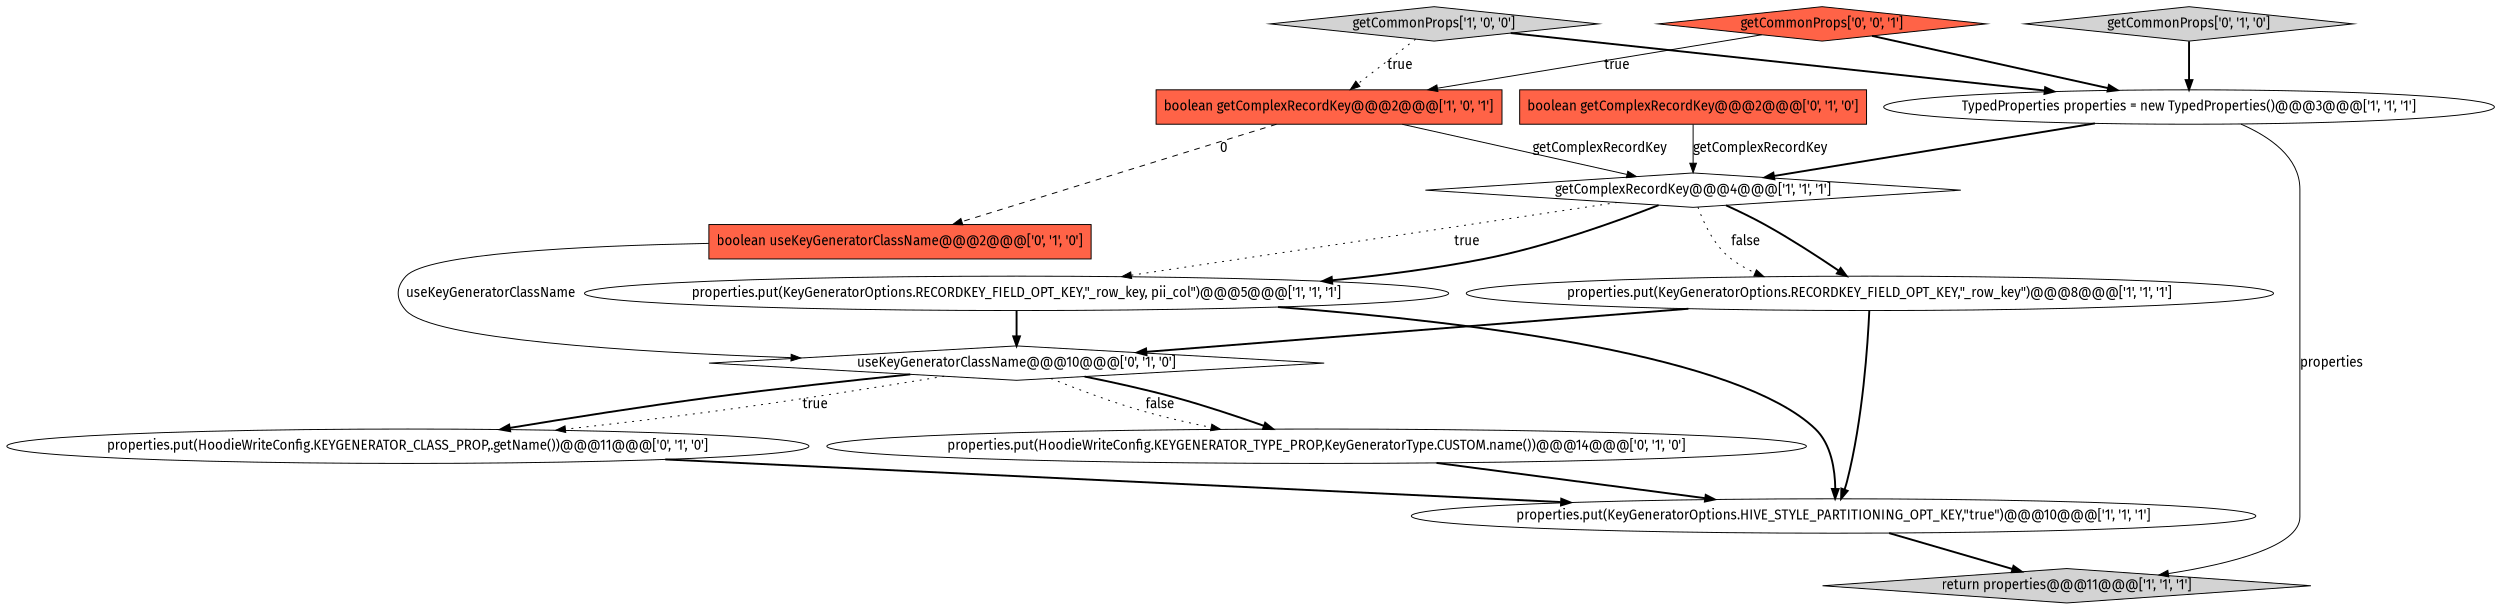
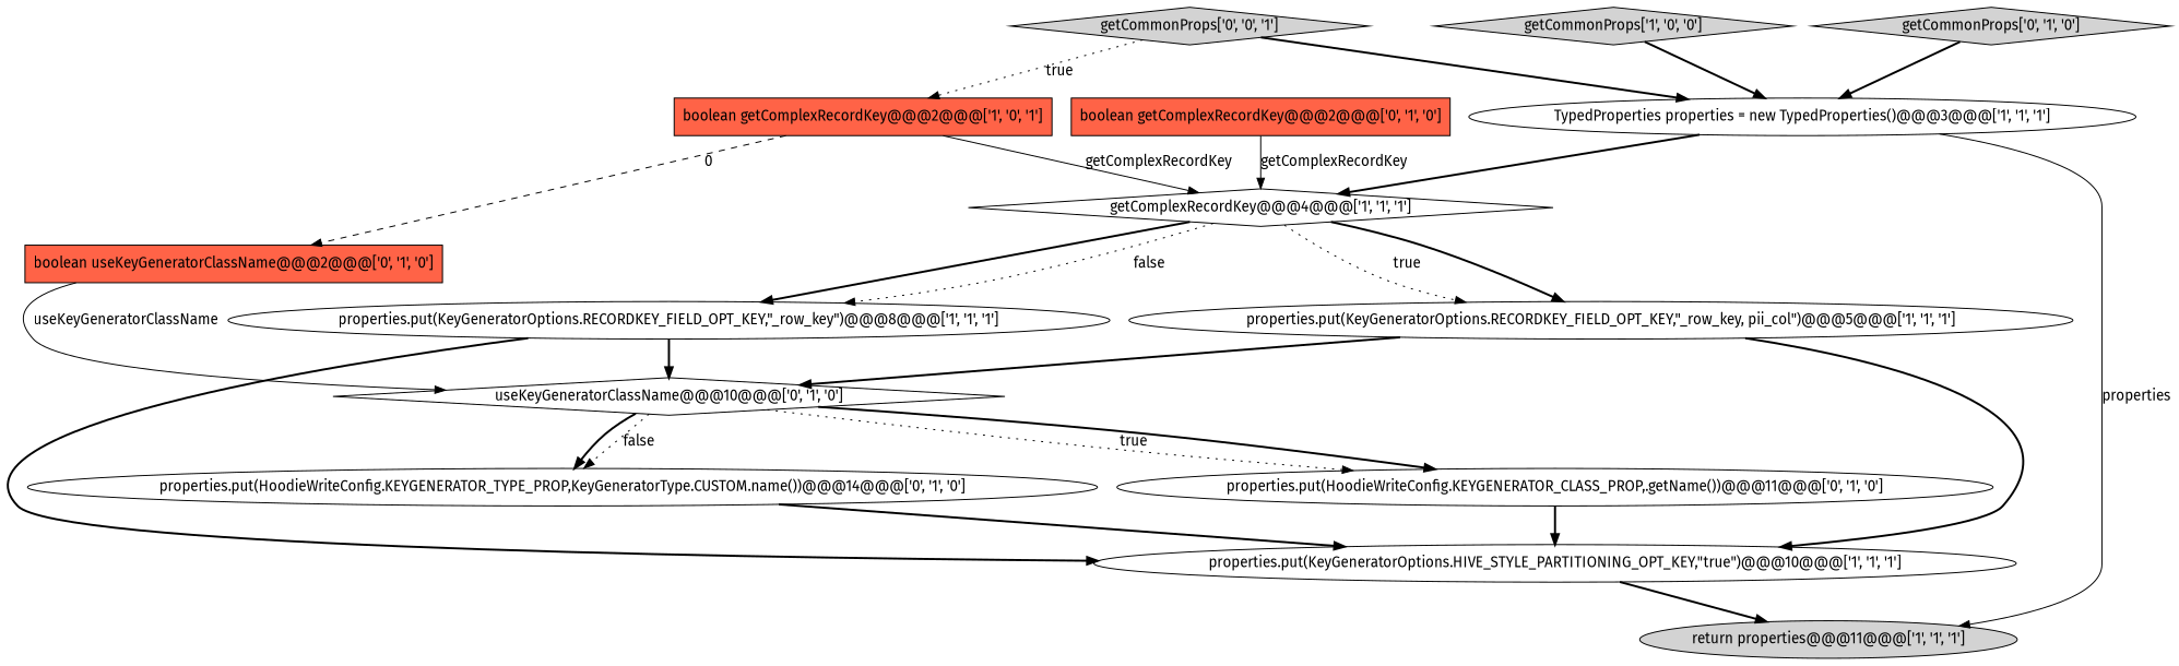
  digraph {
    fontname="Fira Sans"
    node [fillcolor=white fontname="Fira Sans" shape=ellipse style=filled]
    edge [fontname="Fira Sans" style=bold]
    n1 [label="properties.put(KeyGeneratorOptions.RECORDKEY_FIELD_OPT_KEY,\"_row_key\")@@@8@@@['1', '1', '1']"]
    n2 [label="useKeyGeneratorClassName@@@10@@@['0', '1', '0']" shape=diamond]
    n3 [label="properties.put(KeyGeneratorOptions.HIVE_STYLE_PARTITIONING_OPT_KEY,\"true\")@@@10@@@['1', '1', '1']"]
    n4 [label="properties.put(HoodieWriteConfig.KEYGENERATOR_CLASS_PROP,.getName())@@@11@@@['0', '1', '0']"]
    n5 [label="properties.put(HoodieWriteConfig.KEYGENERATOR_TYPE_PROP,KeyGeneratorType.CUSTOM.name())@@@14@@@['0', '1', '0']"]
-   n6 [fillcolor=lightgray label="return properties@@@11@@@['1', '1', '1']" shape=diamond]
+   n6 [fillcolor=lightgray label="return properties@@@11@@@['1', '1', '1']"]
    n7 [fillcolor=tomato label="boolean getComplexRecordKey@@@2@@@['0', '1', '0']" shape=box]
    n8 [label="getComplexRecordKey@@@4@@@['1', '1', '1']" shape=diamond]
    n9 [label="properties.put(KeyGeneratorOptions.RECORDKEY_FIELD_OPT_KEY,\"_row_key, pii_col\")@@@5@@@['1', '1', '1']"]
    n10 [fillcolor=tomato label="boolean useKeyGeneratorClassName@@@2@@@['0', '1', '0']" shape=box]
    n11 [fillcolor=lightgray label="getCommonProps['0', '1', '0']" shape=diamond]
    n12 [label="TypedProperties properties = new TypedProperties()@@@3@@@['1', '1', '1']"]
-   n13 [fillcolor=tomato label="getCommonProps['0', '0', '1']" shape=diamond]
+   n13 [fillcolor=lightgray label="getCommonProps['0', '0', '1']" shape=diamond]
    n14 [fillcolor=tomato label="boolean getComplexRecordKey@@@2@@@['1', '0', '1']" shape=box]
    n15 [fillcolor=lightgray label="getCommonProps['1', '0', '0']" shape=diamond]
    n1 -> n2
    n1 -> n3
    n2 -> n4 [label=true style=dotted]
    n2 -> n4
    n2 -> n5 [label=false style=dotted]
    n2 -> n5
    n3 -> n6
    n4 -> n3
    n5 -> n3
    n7 -> n8 [label=getComplexRecordKey style=solid]
    n8 -> n1
    n8 -> n1 [label=false style=dotted]
    n8 -> n9 [label=true style=dotted]
    n8 -> n9
    n9 -> n2
    n9 -> n3
    n10 -> n2 [label=useKeyGeneratorClassName style=solid]
    n11 -> n12
    n12 -> n6 [label=properties style=solid]
    n12 -> n8
    n13 -> n12
-   n13 -> n14 [label=true style=solid]
+   n13 -> n14 [label=true style=dotted]
    n14 -> n8 [label=getComplexRecordKey style=solid]
    n14 -> n10 [label=0 style=dashed]
    n15 -> n12
-   n15 -> n14 [label=true style=dotted]
  }
